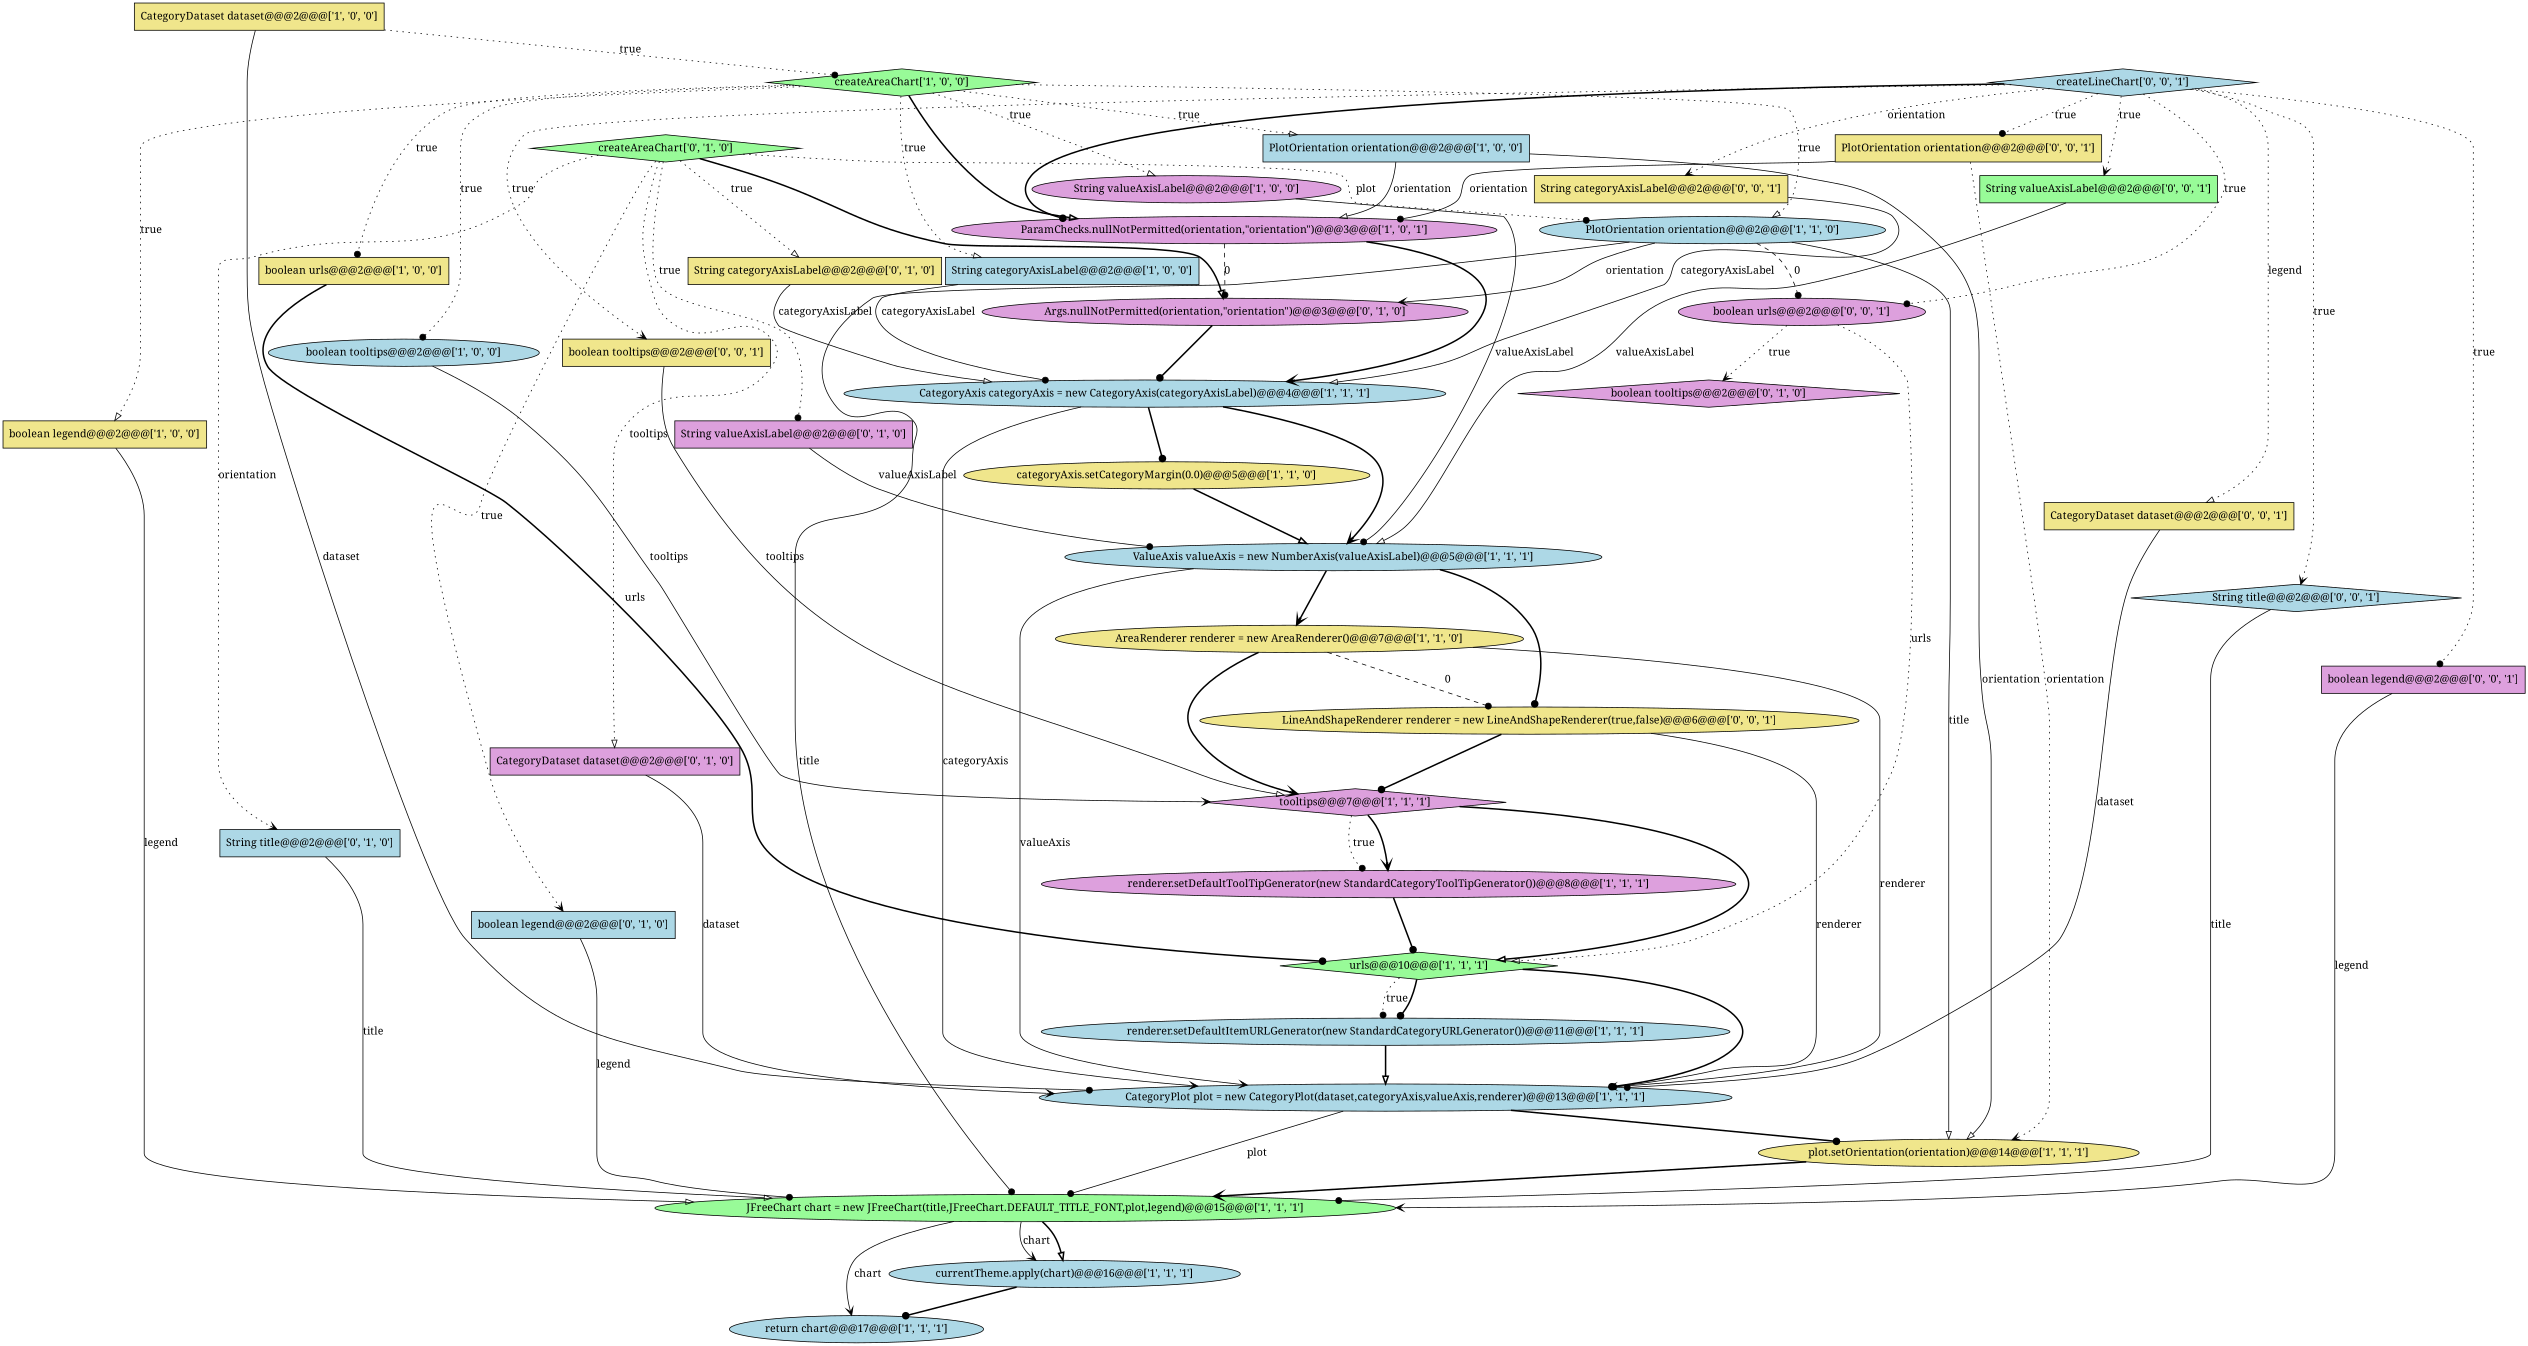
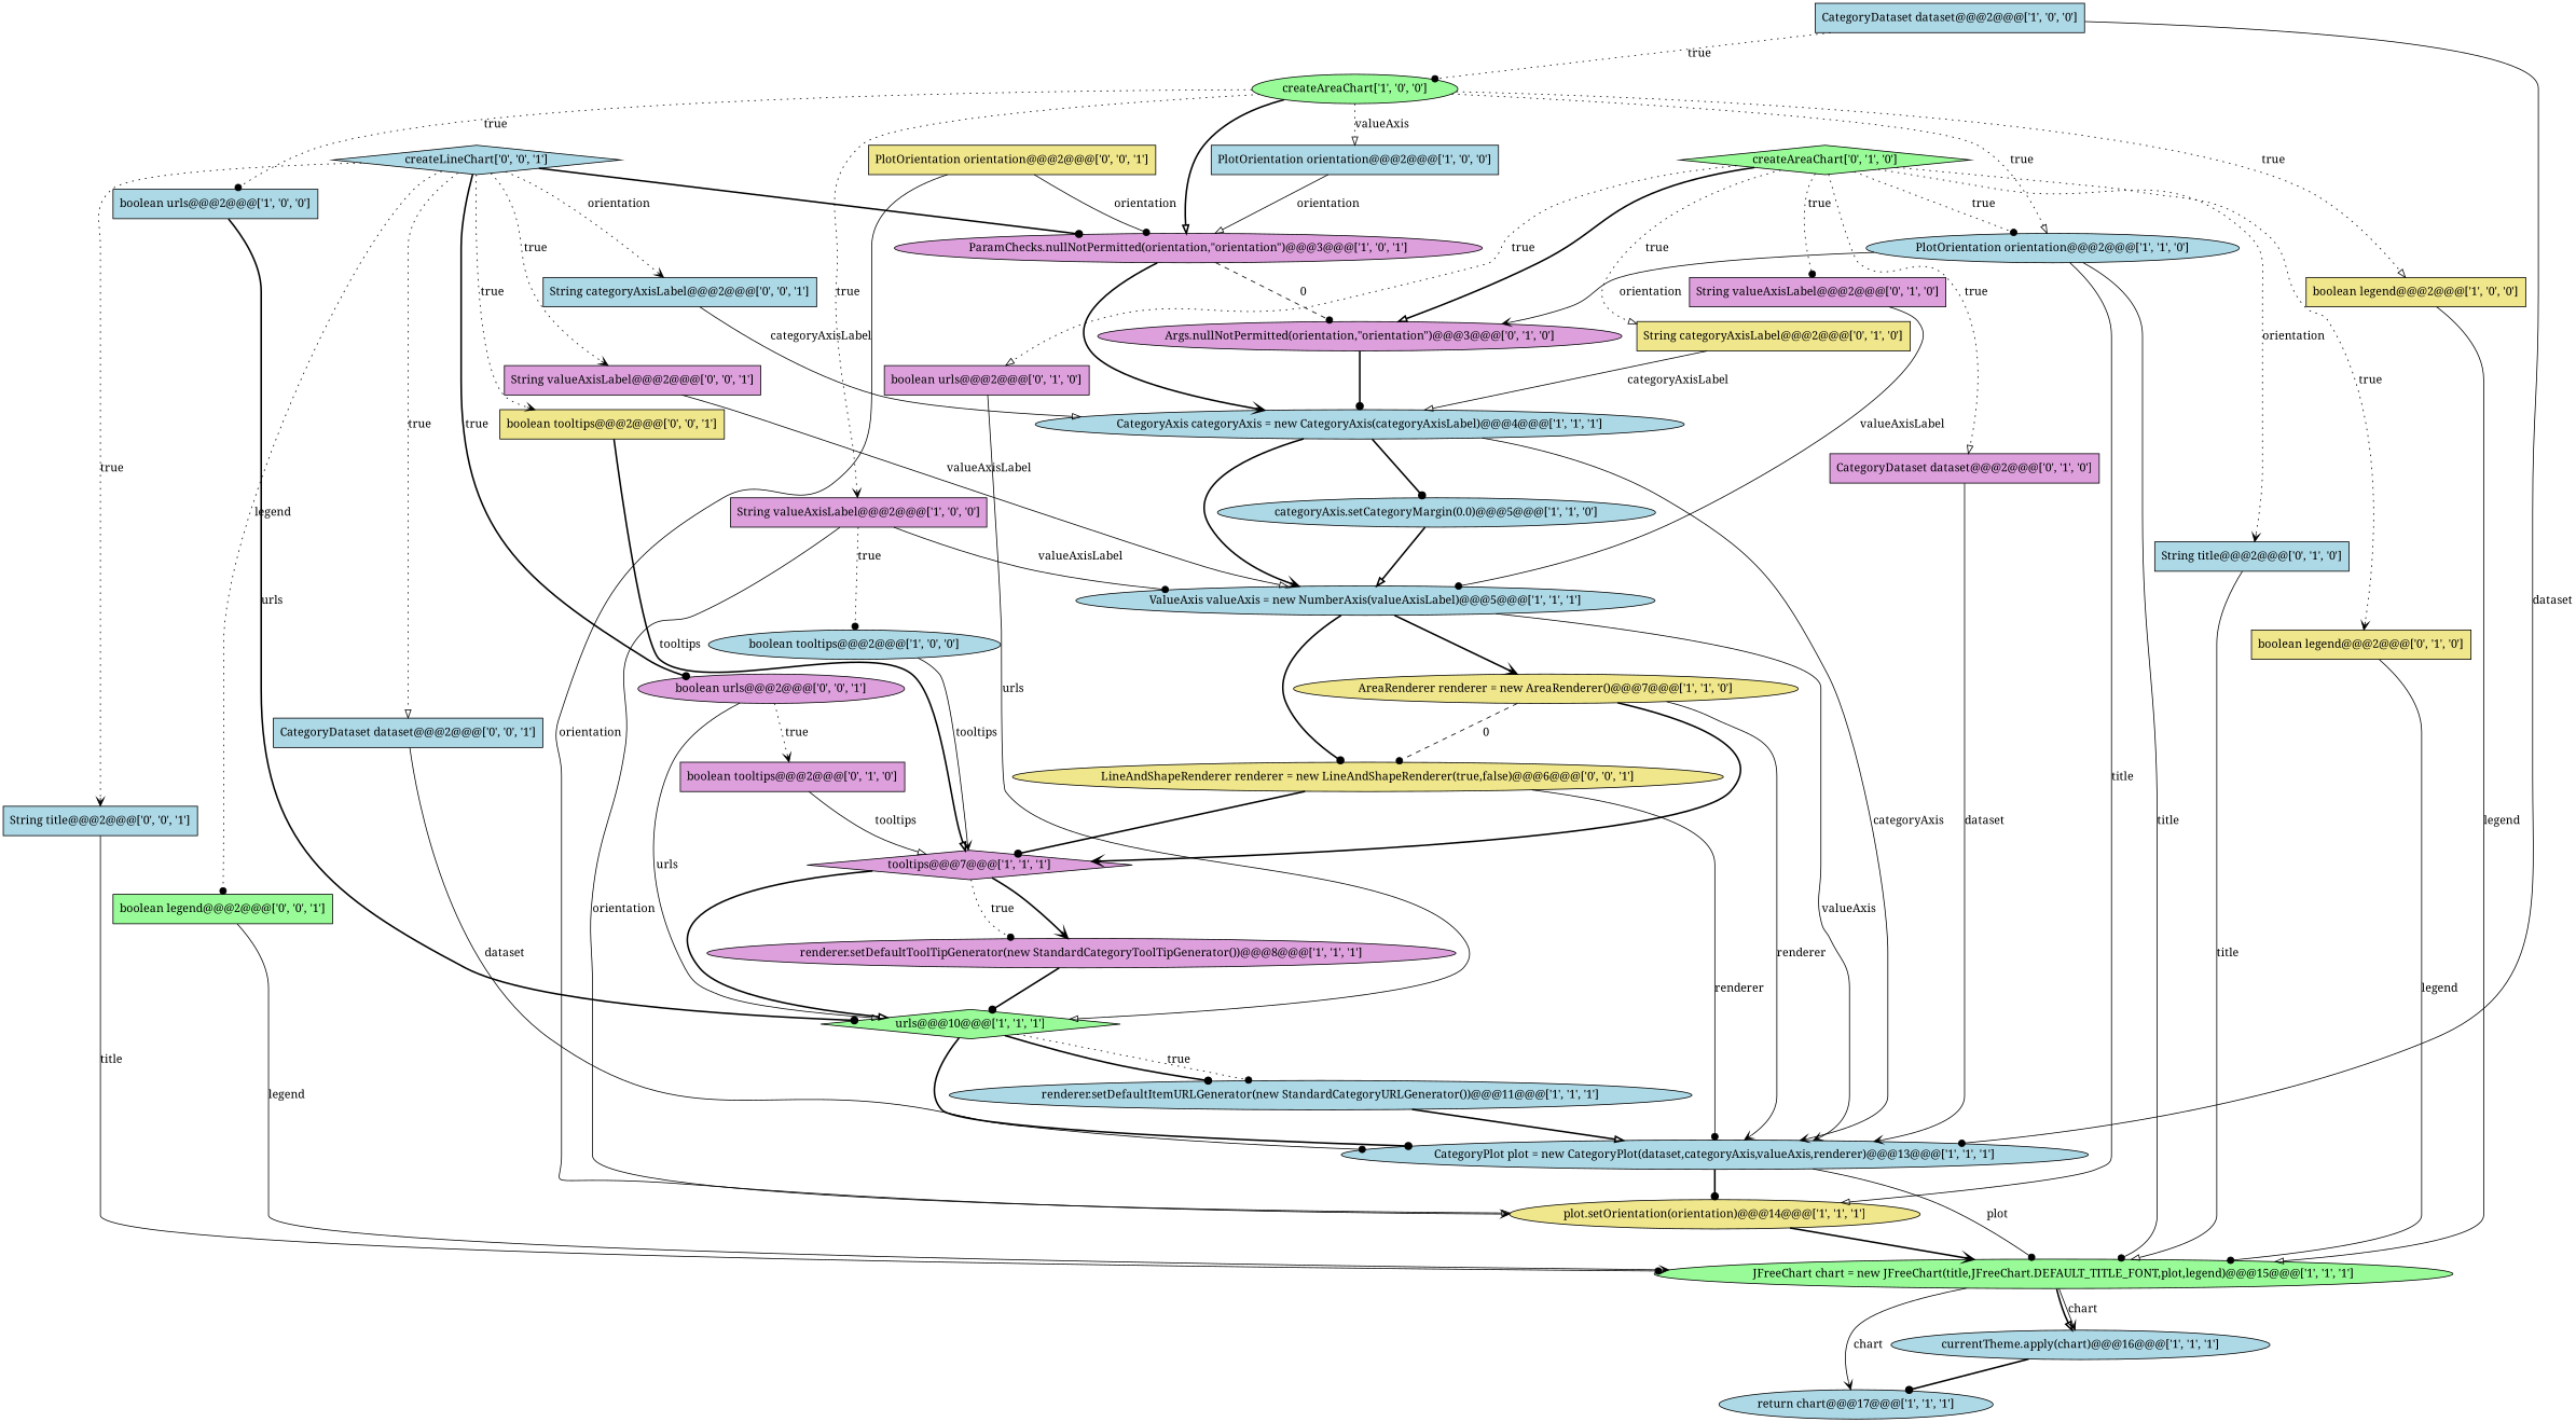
  digraph {
    fontname="Noto Serif"
    node [fillcolor=lightblue fontname="Noto Serif" shape=box style=filled]
    edge [arrowhead=dot fontname="Noto Serif" style=solid]
    n1 [fillcolor=palegreen label="JFreeChart chart = new JFreeChart(title,JFreeChart.DEFAULT_TITLE_FONT,plot,legend)@@@15@@@['1', '1', '1']" shape=ellipse]
    n2 [label="return chart@@@17@@@['1', '1', '1']" shape=ellipse]
    n3 [label="currentTheme.apply(chart)@@@16@@@['1', '1', '1']" shape=ellipse]
-   n4 [fillcolor=khaki label="CategoryDataset dataset@@@2@@@['1', '0', '0']"]
+   n4 [label="CategoryDataset dataset@@@2@@@['1', '0', '0']"]
    n5 [label="CategoryPlot plot = new CategoryPlot(dataset,categoryAxis,valueAxis,renderer)@@@13@@@['1', '1', '1']" shape=ellipse]
-   n6 [fillcolor=palegreen label="createAreaChart['1', '0', '0']" shape=diamond]
+   n6 [fillcolor=palegreen label="createAreaChart['1', '0', '0']" shape=ellipse]
    n7 [fillcolor=khaki label="plot.setOrientation(orientation)@@@14@@@['1', '1', '1']" shape=ellipse]
    n8 [fillcolor=palegreen label="createAreaChart['0', '1', '0']" shape=diamond]
    n9 [fillcolor=plum label="CategoryDataset dataset@@@2@@@['0', '1', '0']"]
    n10 [fillcolor=plum label="Args.nullNotPermitted(orientation,\"orientation\")@@@3@@@['0', '1', '0']" shape=ellipse]
    n11 [label="String title@@@2@@@['0', '1', '0']"]
-   n12 [label="boolean legend@@@2@@@['0', '1', '0']"]
+   n12 [fillcolor=khaki label="boolean legend@@@2@@@['0', '1', '0']"]
    n13 [fillcolor=plum label="String valueAxisLabel@@@2@@@['0', '1', '0']"]
    n14 [fillcolor=khaki label="String categoryAxisLabel@@@2@@@['0', '1', '0']"]
    n15 [label="PlotOrientation orientation@@@2@@@['1', '1', '0']" shape=ellipse]
+   n16 [fillcolor=plum label="boolean urls@@@2@@@['0', '1', '0']"]
    n17 [label="CategoryAxis categoryAxis = new CategoryAxis(categoryAxisLabel)@@@4@@@['1', '1', '1']" shape=ellipse]
    n18 [label="ValueAxis valueAxis = new NumberAxis(valueAxisLabel)@@@5@@@['1', '1', '1']" shape=ellipse]
    n19 [fillcolor=plum label="boolean urls@@@2@@@['0', '0', '1']" shape=ellipse]
    n20 [fillcolor=palegreen label="urls@@@10@@@['1', '1', '1']" shape=diamond]
-   n21 [fillcolor=plum label="boolean tooltips@@@2@@@['0', '1', '0']" shape=diamond]
+   n21 [fillcolor=plum label="boolean tooltips@@@2@@@['0', '1', '0']"]
    n22 [fillcolor=plum label="tooltips@@@7@@@['1', '1', '1']" shape=diamond]
    n23 [label="createLineChart['0', '0', '1']" shape=diamond]
-   n24 [fillcolor=palegreen label="String valueAxisLabel@@@2@@@['0', '0', '1']"]
+   n24 [fillcolor=plum label="String valueAxisLabel@@@2@@@['0', '0', '1']"]
    n25 [fillcolor=khaki label="PlotOrientation orientation@@@2@@@['0', '0', '1']"]
-   n26 [fillcolor=khaki label="CategoryDataset dataset@@@2@@@['0', '0', '1']"]
-   n27 [label="String title@@@2@@@['0', '0', '1']" shape=diamond]
-   n28 [fillcolor=khaki label="String categoryAxisLabel@@@2@@@['0', '0', '1']"]
-   n29 [fillcolor=plum label="boolean legend@@@2@@@['0', '0', '1']"]
+   n26 [label="CategoryDataset dataset@@@2@@@['0', '0', '1']"]
+   n27 [label="String title@@@2@@@['0', '0', '1']"]
+   n28 [label="String categoryAxisLabel@@@2@@@['0', '0', '1']"]
+   n29 [fillcolor=palegreen label="boolean legend@@@2@@@['0', '0', '1']"]
    n30 [fillcolor=khaki label="boolean tooltips@@@2@@@['0', '0', '1']"]
    n31 [fillcolor=plum label="ParamChecks.nullNotPermitted(orientation,\"orientation\")@@@3@@@['1', '0', '1']" shape=ellipse]
    n32 [label="PlotOrientation orientation@@@2@@@['1', '0', '0']"]
    n33 [fillcolor=khaki label="AreaRenderer renderer = new AreaRenderer()@@@7@@@['1', '1', '0']" shape=ellipse]
    n34 [fillcolor=khaki label="LineAndShapeRenderer renderer = new LineAndShapeRenderer(true,false)@@@6@@@['0', '0', '1']" shape=ellipse]
-   n35 [fillcolor=khaki label="categoryAxis.setCategoryMargin(0.0)@@@5@@@['1', '1', '0']" shape=ellipse]
+   n35 [label="categoryAxis.setCategoryMargin(0.0)@@@5@@@['1', '1', '0']" shape=ellipse]
    n36 [label="renderer.setDefaultItemURLGenerator(new StandardCategoryURLGenerator())@@@11@@@['1', '1', '1']" shape=ellipse]
    n37 [fillcolor=plum label="renderer.setDefaultToolTipGenerator(new StandardCategoryToolTipGenerator())@@@8@@@['1', '1', '1']" shape=ellipse]
-   n38 [fillcolor=khaki label="boolean urls@@@2@@@['1', '0', '0']"]
+   n38 [label="boolean urls@@@2@@@['1', '0', '0']"]
    n39 [label="boolean tooltips@@@2@@@['1', '0', '0']" shape=ellipse]
    n40 [fillcolor=khaki label="boolean legend@@@2@@@['1', '0', '0']"]
-   n41 [fillcolor=plum label="String valueAxisLabel@@@2@@@['1', '0', '0']" shape=ellipse]
-   n42 [label="String categoryAxisLabel@@@2@@@['1', '0', '0']"]
+   n41 [fillcolor=plum label="String valueAxisLabel@@@2@@@['1', '0', '0']"]
    n1 -> n2 [arrowhead=vee label=chart]
    n1 -> n3 [arrowhead=onormal style=bold]
    n1 -> n3 [arrowhead=vee label=chart]
    n3 -> n2 [style=bold]
    n4 -> n5 [label=dataset]
    n4 -> n6 [label=true style=dotted]
    n5 -> n1 [label=plot]
    n5 -> n7 [style=bold]
    n6 -> n15 [arrowhead=onormal label=true style=dotted]
    n6 -> n31 [arrowhead=onormal style=bold]
-   n6 -> n32 [arrowhead=onormal label=true style=dotted]
+   n6 -> n32 [arrowhead=onormal label=valueAxis style=dotted]
    n6 -> n38 [label=true style=dotted]
-   n6 -> n39 [label=true style=dotted]
+   n41 -> n39 [label=true style=dotted]
    n6 -> n40 [arrowhead=onormal label=true style=dotted]
-   n6 -> n41 [arrowhead=onormal label=true style=dotted]
-   n6 -> n42 [arrowhead=onormal label=true style=dotted]
+   n6 -> n41 [arrowhead=vee label=true style=dotted]
    n7 -> n1 [arrowhead=vee style=bold]
-   n8 -> n9 [arrowhead=onormal label=tooltips style=dotted]
+   n8 -> n9 [arrowhead=onormal label=true style=dotted]
    n8 -> n10 [arrowhead=onormal style=bold]
    n8 -> n11 [arrowhead=vee label=orientation style=dotted]
    n8 -> n12 [arrowhead=vee label=true style=dotted]
    n8 -> n13 [label=true style=dotted]
    n8 -> n14 [arrowhead=onormal label=true style=dotted]
-   n8 -> n15 [label=plot style=dotted]
+   n8 -> n15 [label=true style=dotted]
+   n8 -> n16 [arrowhead=onormal label=true style=dotted]
    n9 -> n5 [arrowhead=vee label=dataset]
    n10 -> n17 [style=bold]
    n11 -> n1 [arrowhead=onormal label=title]
    n12 -> n1 [label=legend]
    n13 -> n18 [label=valueAxisLabel]
    n14 -> n17 [arrowhead=onormal label=categoryAxisLabel]
    n15 -> n1 [label=title]
    n15 -> n7 [arrowhead=onormal label=title]
    n15 -> n10 [arrowhead=vee label=orientation]
-   n15 -> n19 [label=0 style=dashed]
+   n16 -> n20 [arrowhead=onormal label=urls]
    n17 -> n5 [arrowhead=vee label=categoryAxis]
    n17 -> n18 [arrowhead=vee style=bold]
    n17 -> n35 [style=bold]
    n18 -> n5 [arrowhead=vee label=valueAxis]
    n18 -> n33 [arrowhead=vee style=bold]
    n18 -> n34 [style=bold]
-   n19 -> n20 [arrowhead=onormal label=urls style=dotted]
+   n19 -> n20 [arrowhead=onormal label=urls]
    n19 -> n21 [arrowhead=vee label=true style=dotted]
    n20 -> n5 [style=bold]
    n20 -> n36 [label=true style=dotted]
    n20 -> n36 [style=bold]
+   n21 -> n22 [arrowhead=onormal label=tooltips]
    n22 -> n20 [arrowhead=onormal style=bold]
    n22 -> n37 [arrowhead=vee style=bold]
    n22 -> n37 [label=true style=dotted]
-   n23 -> n19 [label=true style=dotted]
+   n23 -> n19 [label=true style=bold]
    n23 -> n24 [arrowhead=vee label=true style=dotted]
-   n23 -> n25 [label=true style=dotted]
-   n23 -> n26 [arrowhead=onormal label=legend style=dotted]
+   n23 -> n26 [arrowhead=onormal label=true style=dotted]
    n23 -> n27 [arrowhead=vee label=true style=dotted]
    n23 -> n28 [arrowhead=vee label=orientation style=dotted]
-   n23 -> n29 [label=true style=dotted]
+   n23 -> n29 [label=legend style=dotted]
    n23 -> n30 [arrowhead=vee label=true style=dotted]
    n23 -> n31 [style=bold]
    n24 -> n18 [arrowhead=onormal label=valueAxisLabel]
-   n25 -> n7 [arrowhead=vee label=orientation style=dotted]
+   n25 -> n7 [arrowhead=vee label=orientation]
    n25 -> n31 [label=orientation]
    n26 -> n5 [label=dataset]
    n27 -> n1 [label=title]
    n28 -> n17 [arrowhead=onormal label=categoryAxisLabel]
    n29 -> n1 [arrowhead=vee label=legend]
-   n30 -> n22 [arrowhead=onormal label=tooltips]
+   n30 -> n22 [arrowhead=onormal label=tooltips style=bold]
    n31 -> n10 [label=0 style=dashed]
    n31 -> n17 [arrowhead=vee style=bold]
-   n32 -> n7 [arrowhead=onormal label=orientation]
+   n41 -> n7 [arrowhead=onormal label=orientation]
    n32 -> n31 [arrowhead=onormal label=orientation]
    n33 -> n5 [arrowhead=vee label=renderer]
    n33 -> n22 [arrowhead=vee style=bold]
    n33 -> n34 [label=0 style=dashed]
    n34 -> n5 [label=renderer]
    n34 -> n22 [style=bold]
    n35 -> n18 [arrowhead=onormal style=bold]
    n36 -> n5 [arrowhead=onormal style=bold]
    n37 -> n20 [style=bold]
    n38 -> n20 [label=urls style=bold]
    n39 -> n22 [arrowhead=vee label=tooltips]
    n40 -> n1 [arrowhead=onormal label=legend]
    n41 -> n18 [label=valueAxisLabel]
-   n42 -> n17 [label=categoryAxisLabel]
  }
